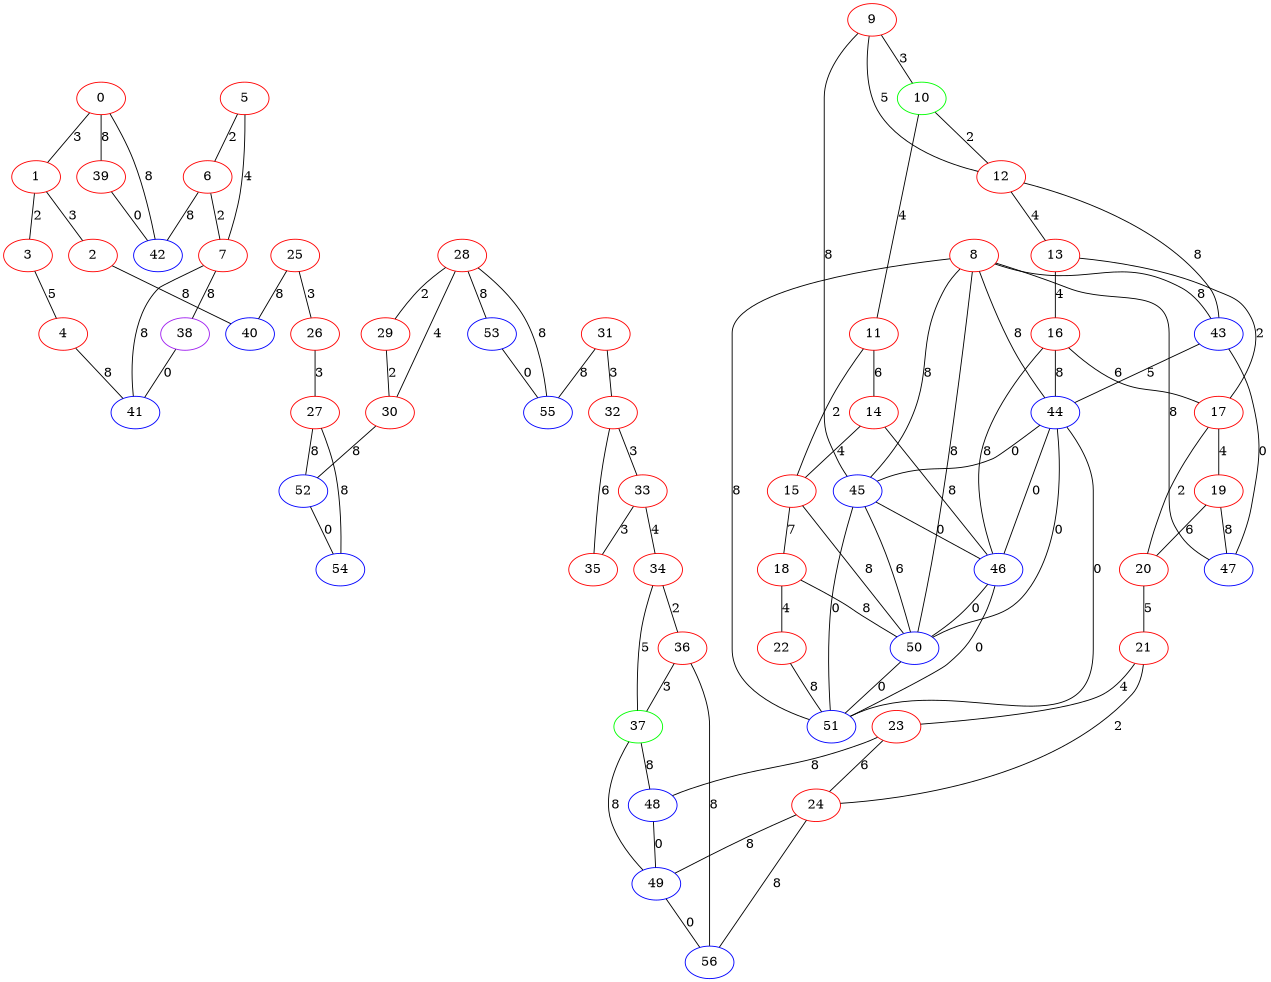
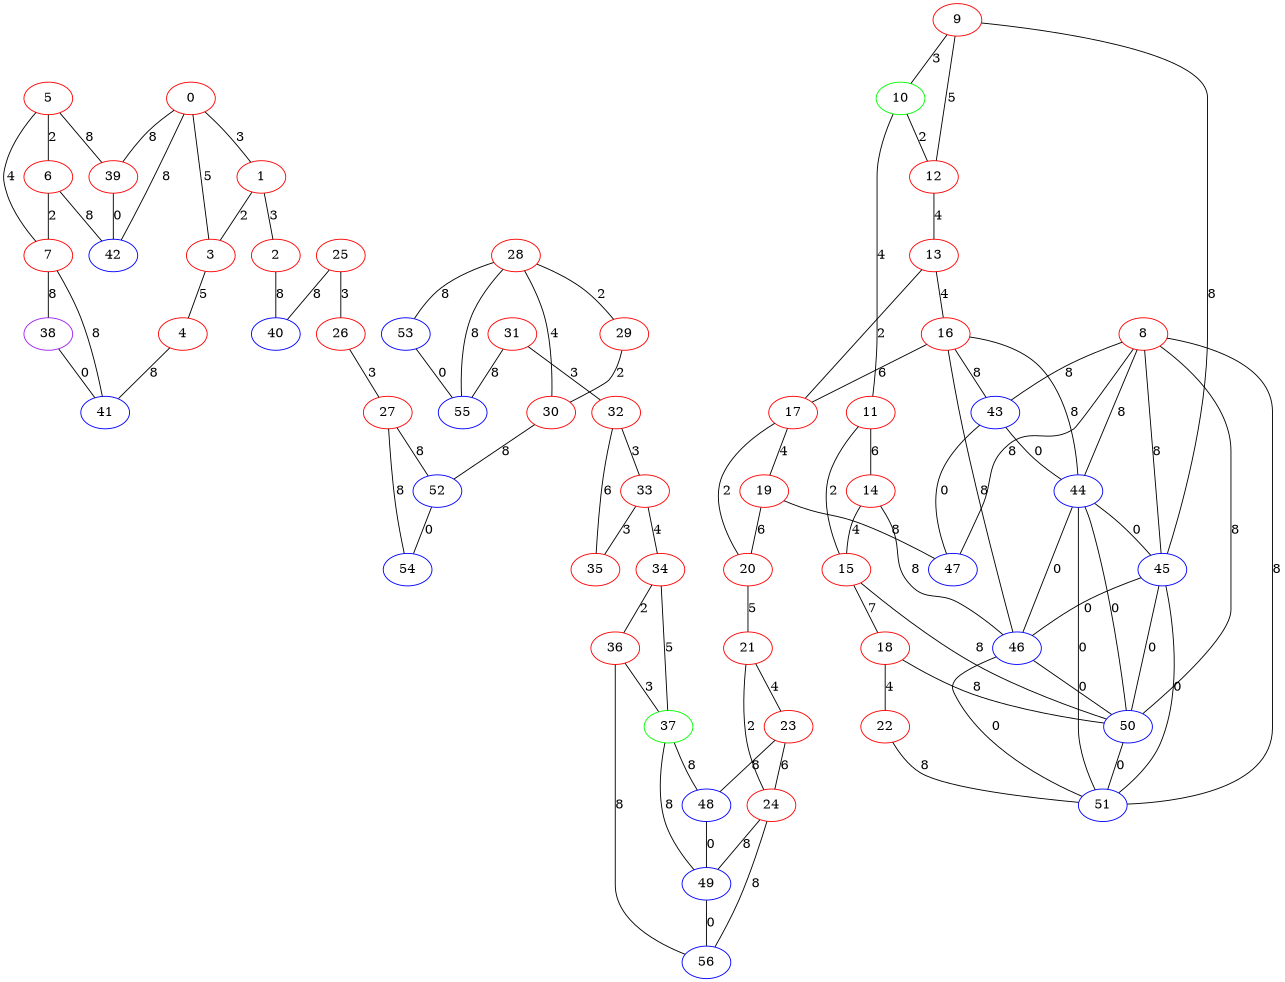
  graph {
    node [color=red weight=1]
    0
    1
    3
    39 [weight=3]
    42 [color=blue weight=3]
    2
    4
    40 [color=blue weight=3]
    41 [color=blue weight=3]
    5
    6
    7
    38 [color=purple weight=4]
    43 [color=blue weight=3]
    8
    44 [color=blue weight=3]
    45 [color=blue weight=3]
    47 [color=blue weight=3]
    50 [color=blue weight=3]
    51 [color=blue weight=3]
    46 [color=blue weight=3]
    9
    10 [color=green weight=2]
    12
    11
    13
    14
    15
    18
    16
    17
    19
    20
    22
    21
    23
    24
    48 [color=blue weight=3]
    49 [color=blue weight=3]
    56 [color=blue weight=3]
    25
    26
    27
    52 [color=blue weight=3]
    54 [color=blue weight=3]
    28
    29
    30
    53 [color=blue weight=3]
    55 [color=blue weight=3]
    31
    32
    33
    35
    34
    36
    37 [color=green weight=2]
    0 -- 1 [label=3]
+   0 -- 3 [label=5]
    0 -- 39 [label=8]
    0 -- 42 [label=8]
    1 -- 3 [label=2]
    1 -- 2 [label=3]
    3 -- 4 [label=5]
    39 -- 42 [label=0]
    2 -- 40 [label=8]
    4 -- 41 [label=8]
+   5 -- 39 [label=8]
    5 -- 6 [label=2]
    5 -- 7 [label=4]
    6 -- 42 [label=8]
    6 -- 7 [label=2]
    7 -- 41 [label=8]
    7 -- 38 [label=8]
    38 -- 41 [label=0]
-   43 -- 44 [label=5]
+   43 -- 44 [label=0]
    43 -- 47 [label=0]
    8 -- 43 [label=8]
    8 -- 44 [label=8]
    8 -- 45 [label=8]
    8 -- 47 [label=8]
    8 -- 50 [label=8]
    8 -- 51 [label=8]
    44 -- 45 [label=0]
    44 -- 50 [label=0]
    44 -- 51 [label=0]
    44 -- 46 [label=0]
-   45 -- 50 [label=6]
+   45 -- 50 [label=0]
    45 -- 51 [label=0]
    45 -- 46 [label=0]
    50 -- 51 [label=0]
    46 -- 50 [label=0]
    46 -- 51 [label=0]
    9 -- 45 [label=8]
    9 -- 10 [label=3]
    9 -- 12 [label=5]
    10 -- 12 [label=2]
    10 -- 11 [label=4]
    12 -- 13 [label=4]
    11 -- 14 [label=6]
    11 -- 15 [label=2]
    13 -- 16 [label=4]
    13 -- 17 [label=2]
    14 -- 46 [label=8]
    14 -- 15 [label=4]
    15 -- 50 [label=8]
    15 -- 18 [label=7]
    18 -- 50 [label=8]
    18 -- 22 [label=4]
-   12 -- 43 [label=8]
+   16 -- 43 [label=8]
    16 -- 44 [label=8]
    16 -- 46 [label=8]
    16 -- 17 [label=6]
    17 -- 19 [label=4]
    17 -- 20 [label=2]
    19 -- 47 [label=8]
    19 -- 20 [label=6]
    20 -- 21 [label=5]
    22 -- 51 [label=8]
    21 -- 23 [label=4]
    21 -- 24 [label=2]
    23 -- 24 [label=6]
    23 -- 48 [label=8]
    24 -- 49 [label=8]
    24 -- 56 [label=8]
    48 -- 49 [label=0]
    49 -- 56 [label=0]
    25 -- 40 [label=8]
    25 -- 26 [label=3]
    26 -- 27 [label=3]
    27 -- 52 [label=8]
    27 -- 54 [label=8]
    52 -- 54 [label=0]
    28 -- 29 [label=2]
    28 -- 30 [label=4]
    28 -- 53 [label=8]
    28 -- 55 [label=8]
    29 -- 30 [label=2]
    30 -- 52 [label=8]
    53 -- 55 [label=0]
    31 -- 55 [label=8]
    31 -- 32 [label=3]
    32 -- 33 [label=3]
    32 -- 35 [label=6]
    33 -- 35 [label=3]
    33 -- 34 [label=4]
    34 -- 36 [label=2]
    34 -- 37 [label=5]
    36 -- 56 [label=8]
    36 -- 37 [label=3]
    37 -- 48 [label=8]
    37 -- 49 [label=8]
  }
